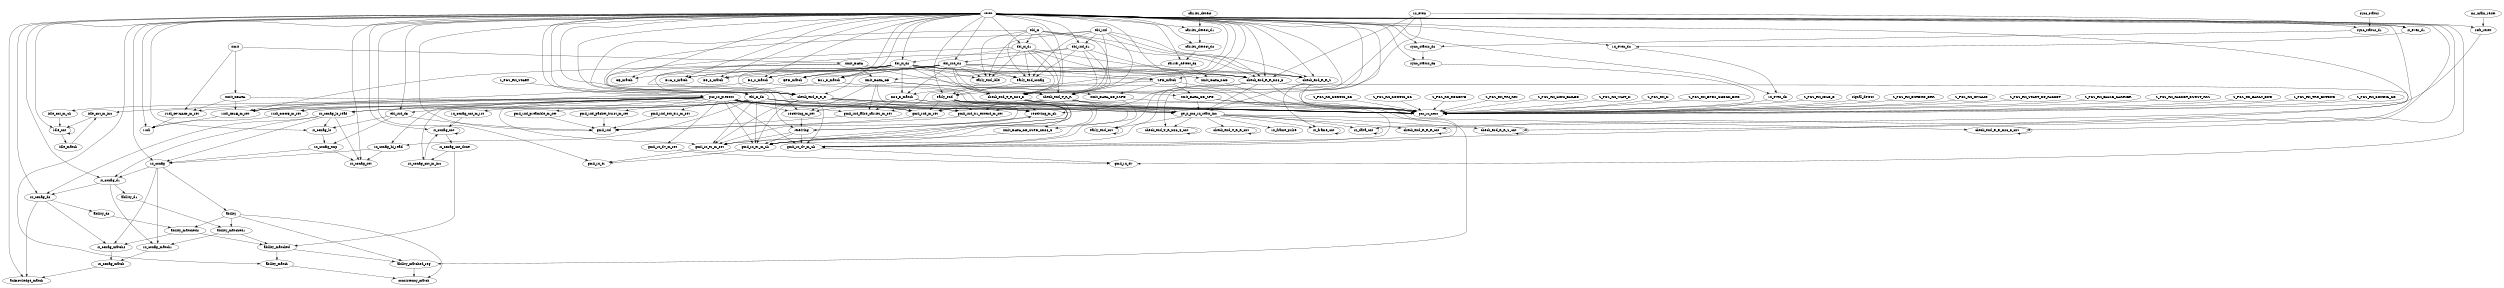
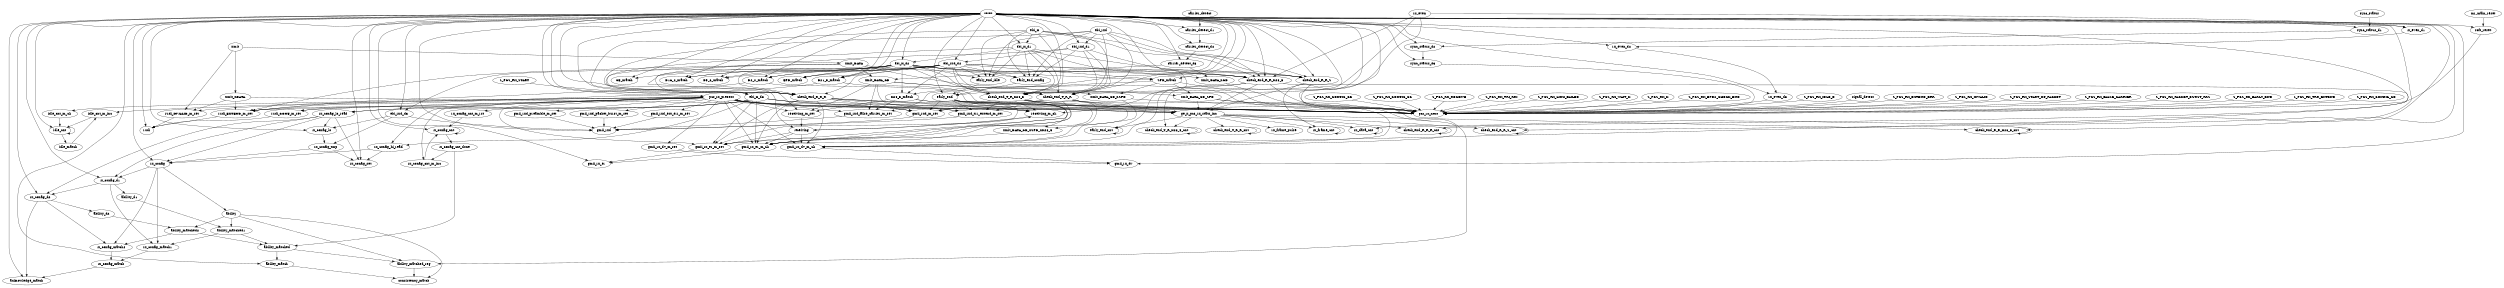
  digraph {
    edge [weight=1.0]
    S_PCS_RX_START
    pcs_rx_present
    gmii_rxd_trr_extend_m_set
    gmii_rx_er_m_clr
    gmii_rxd_m_set
    receiving_m_clr
    pcs_rx_next
    gmii_rx_dv_m_clr
    gmii_rx_er_m_set
    ge_x_pcs_rx_stats_inc
    gmii_rxd_false_carrier_m_set
    rudi_INVALID_m_set
-   rudi_IDLE_m_set
+   rudi_IDLE_m_set [label=rudi_EXTEND_m_set]
    rx_config_cnt_m_rst
    rx_config_hi_read
    idle_cnt_m_inc
    gmii_rx_dv_m_set
    gmii_rxd_preamble_m_set
    gmii_rxd_packet_burst_m_set
    rx_config_lo_read
    gmii_rxd_ext_err_m_set
    rx_config_cnt_m_inc
    rudi_CONF_m_set
    receiving_m_set
    idle_cnt_m_clr
    gmii_rxd
    gmii_rx_er
    receiving
    gmii_rx_dv
    rx_frame_cnt
    rx_data_cnt
    check_end_R_R_R_cnt
    check_end_T_R_R_cnt
    check_end_R_R_S_cnt
    check_end_R_R_K28_5_cnt
    early_end_cnt
    check_end_T_R_K28_5_cnt
    rx_frame_pulse
    rudi
    rx_config_cnt
    rx_config
    rx_config_set
    idle_cnt
    rx_config_lo
    rx_config_d1
    rx_config_d2
    idle_match
    early_end
    S_PCS_RX_IDLE_D
    SPD_match
    xmit_DATA_CD_SPD
    xmit_DATA_CD_nSPD
    xmit_DATA_CD_nSPD_nK28_5
    signal_detect
    S_PCS_RX_EXTEND_ERR
    ebi_rxd
    early_end_idle
    early_end_config
    check_end_T_R_K28_5
    check_end_T_R_R
    check_end_R_R_K28_5
    ebi_rxd_d1
    check_end_R_R_R
    check_end_R_R_S
    ebi_rxd_d2
    D2_2_match
    D21_5_match
    EPD_match
    K28_5_match
    D16_2_match
    D5_6_match
    ebi_rxd_d3
    ability_matched_reg
    consistency_match
    S_PCS_RX_INVALID
    rx_config_cnt_done
    ability_matched
    rx_config_tmp
    ability
    rx_config_match1
    rx_config_match2
    S_PCS_RX_START_OF_PACKET
    ability_matched1
    ability_matched2
    rx_config_match
    ability_d1
    ability_d2
    acknowledge_match
    carrier_detect_d1
    carrier_detect_d2
    carrier_detect_d3
    xmit_DATA_nCD
    xmit_DATA_CD
    ability_match
    S_PCS_RX_FALSE_CARRIER
    xmit_nDATA
    S_PCS_RX_PACKET_BURST_RRS
    soft_reset
    carrier_detect
    rx_even_d2
    rx_even_d3
    rx_even_d1
    rx_even
    S_PCS_RX_EARLY_END
    ebi_K_d3
    ebi_K_d2
    CE_match
    ebi_K_d1
    S_PCS_RX_TRR_EXTEND
    sync_status
    sync_status_d1
    sync_status_d2
    sync_status_d3
    xmit_DATA
    S_PCS_RX_CONFIG_CD
    S_PCS_RX_CONFIG_CB
    S_PCS_RX_CONFIG_CC
    reset
    S_PCS_RX_RECEIVE
    S_PCS_RX_TRI_RRI
    xmit
    mr_main_reset
    ebi_K
    S_PCS_RX_LINK_FAILED
    S_PCS_RX_WAIT_K
    S_PCS_RX_K
    S_PCS_RX_EPD2_CHECK_END
    S_PCS_RX_START -> pcs_rx_present
    pcs_rx_present -> gmii_rxd_trr_extend_m_set [weight=3.0]
    pcs_rx_present -> gmii_rx_er_m_clr [weight=11.0]
    pcs_rx_present -> gmii_rxd_m_set [weight=2.0]
    pcs_rx_present -> receiving_m_clr [weight=7.0]
    pcs_rx_present -> pcs_rx_next [weight=31.0]
    pcs_rx_present -> gmii_rx_dv_m_clr [weight=13.0]
    pcs_rx_present -> gmii_rx_er_m_set [weight=10.0]
    pcs_rx_present -> ge_x_pcs_rx_stats_inc [weight=11.0]
    pcs_rx_present -> gmii_rxd_false_carrier_m_set [weight=3.0]
    pcs_rx_present -> rudi_INVALID_m_set [weight=3.0]
    pcs_rx_present -> rudi_IDLE_m_set [weight=5.0]
    pcs_rx_present -> rx_config_cnt_m_rst [weight=5.0]
    pcs_rx_present -> rx_config_hi_read
    pcs_rx_present -> idle_cnt_m_inc [weight=4.0]
    pcs_rx_present -> gmii_rx_dv_m_set
    pcs_rx_present -> gmii_rxd_preamble_m_set
    pcs_rx_present -> gmii_rxd_packet_burst_m_set
    pcs_rx_present -> rx_config_lo_read
    pcs_rx_present -> gmii_rxd_ext_err_m_set
    pcs_rx_present -> rx_config_cnt_m_inc
    pcs_rx_present -> rudi_CONF_m_set
    pcs_rx_present -> receiving_m_set [weight=2.0]
    pcs_rx_present -> idle_cnt_m_clr
    gmii_rxd_trr_extend_m_set -> gmii_rxd
    gmii_rx_er_m_clr -> gmii_rx_er
    gmii_rxd_m_set -> gmii_rxd
    receiving_m_clr -> receiving
    pcs_rx_next -> pcs_rx_present
    gmii_rx_dv_m_clr -> gmii_rx_dv
    gmii_rx_er_m_set -> gmii_rx_er [weight=2.0]
    ge_x_pcs_rx_stats_inc -> rx_frame_cnt
    ge_x_pcs_rx_stats_inc -> rx_data_cnt [weight=2.0]
    ge_x_pcs_rx_stats_inc -> check_end_R_R_R_cnt [weight=7.0]
    ge_x_pcs_rx_stats_inc -> check_end_T_R_R_cnt [weight=6.0]
    ge_x_pcs_rx_stats_inc -> check_end_R_R_S_cnt [weight=8.0]
    ge_x_pcs_rx_stats_inc -> check_end_R_R_K28_5_cnt [weight=5.0]
    ge_x_pcs_rx_stats_inc -> early_end_cnt [weight=3.0]
    ge_x_pcs_rx_stats_inc -> check_end_T_R_K28_5_cnt [weight=4.0]
    ge_x_pcs_rx_stats_inc -> rx_frame_pulse
    gmii_rxd_false_carrier_m_set -> gmii_rxd
    rudi_INVALID_m_set -> rudi [weight=3.0]
    rudi_IDLE_m_set -> rudi [weight=2.0]
    rx_config_cnt_m_rst -> rx_config_cnt
    rx_config_hi_read -> rx_config
    rx_config_hi_read -> rx_config_set
    idle_cnt_m_inc -> idle_cnt
    gmii_rx_dv_m_set -> gmii_rx_dv [weight=2.0]
    gmii_rxd_preamble_m_set -> gmii_rxd
    gmii_rxd_packet_burst_m_set -> gmii_rxd
    rx_config_lo_read -> rx_config
    rx_config_lo_read -> rx_config_set
    rx_config_lo_read -> rx_config_lo
    rx_config_lo_read -> rx_config_d1
    rx_config_lo_read -> rx_config_d2
    gmii_rxd_ext_err_m_set -> gmii_rxd
    rx_config_cnt_m_inc -> rx_config_cnt [weight=2.0]
    rudi_CONF_m_set -> rudi
    receiving_m_set -> receiving [weight=2.0]
    idle_cnt_m_clr -> idle_cnt [weight=2.0]
    receiving -> gmii_rx_er_m_clr
    receiving -> receiving_m_clr
    receiving -> gmii_rx_dv_m_clr
    receiving -> gmii_rx_er_m_set
    rx_frame_cnt -> rx_frame_cnt
    rx_data_cnt -> rx_data_cnt
    check_end_R_R_R_cnt -> check_end_R_R_R_cnt
    check_end_T_R_R_cnt -> check_end_T_R_R_cnt
    check_end_R_R_S_cnt -> check_end_R_R_S_cnt
    check_end_R_R_K28_5_cnt -> check_end_R_R_K28_5_cnt
    early_end_cnt -> early_end_cnt
    check_end_T_R_K28_5_cnt -> check_end_T_R_K28_5_cnt
    rx_config_cnt -> rx_config_cnt
    rx_config_cnt -> rx_config_cnt_done
    rx_config -> rx_config_d1
    rx_config -> ability
    rx_config -> rx_config_match1
    rx_config -> rx_config_match2
    idle_cnt -> idle_cnt
    idle_cnt -> idle_match
    rx_config_lo -> rx_config_tmp
    rx_config_d1 -> rx_config_d2
    rx_config_d1 -> rx_config_match1
    rx_config_d1 -> ability_d1
    rx_config_d2 -> rx_config_match2
    rx_config_d2 -> ability_d2
    rx_config_d2 -> acknowledge_match
    idle_match -> idle_cnt_m_inc
    early_end -> gmii_rxd_trr_extend_m_set
    early_end -> gmii_rx_er_m_clr [weight=2.0]
    early_end -> gmii_rxd_m_set
    early_end -> receiving_m_clr
    early_end -> pcs_rx_next [weight=4.0]
    early_end -> gmii_rx_dv_m_clr [weight=2.0]
    early_end -> gmii_rx_er_m_set [weight=4.0]
    early_end -> ge_x_pcs_rx_stats_inc [weight=5.0]
    S_PCS_RX_IDLE_D -> pcs_rx_next [weight=6.0]
    SPD_match -> pcs_rx_next [weight=2.0]
    SPD_match -> gmii_rxd_false_carrier_m_set [weight=2.0]
    SPD_match -> xmit_DATA_CD_SPD
    SPD_match -> xmit_DATA_CD_nSPD
    xmit_DATA_CD_SPD -> pcs_rx_next
    xmit_DATA_CD_SPD -> gmii_rx_dv_m_clr [weight=2.0]
    xmit_DATA_CD_SPD -> ge_x_pcs_rx_stats_inc
    xmit_DATA_CD_nSPD -> pcs_rx_next
    xmit_DATA_CD_nSPD -> xmit_DATA_CD_nSPD_nK28_5
    xmit_DATA_CD_nSPD_nK28_5 -> gmii_rx_er_m_clr [weight=2.0]
    signal_detect -> pcs_rx_next [weight=3.0]
    S_PCS_RX_EXTEND_ERR -> pcs_rx_next [weight=2.0]
    ebi_rxd -> early_end_idle
    ebi_rxd -> early_end_config
    ebi_rxd -> check_end_T_R_K28_5
    ebi_rxd -> check_end_T_R_R
    ebi_rxd -> check_end_R_R_K28_5
    ebi_rxd -> ebi_rxd_d1
    ebi_rxd -> check_end_R_R_R
    ebi_rxd -> check_end_R_R_S
    early_end_idle -> early_end
    early_end_config -> early_end
    check_end_T_R_K28_5 -> gmii_rxd_trr_extend_m_set
    check_end_T_R_K28_5 -> gmii_rx_er_m_clr [weight=2.0]
    check_end_T_R_K28_5 -> gmii_rxd_m_set
    check_end_T_R_K28_5 -> receiving_m_clr
    check_end_T_R_K28_5 -> pcs_rx_next [weight=3.0]
    check_end_T_R_K28_5 -> gmii_rx_dv_m_clr [weight=2.0]
    check_end_T_R_K28_5 -> gmii_rx_er_m_set [weight=3.0]
    check_end_T_R_K28_5 -> ge_x_pcs_rx_stats_inc [weight=4.0]
    check_end_T_R_R -> gmii_rxd_trr_extend_m_set
    check_end_T_R_R -> gmii_rx_er_m_clr
    check_end_T_R_R -> gmii_rxd_m_set
    check_end_T_R_R -> pcs_rx_next [weight=2.0]
    check_end_T_R_R -> gmii_rx_dv_m_clr
    check_end_T_R_R -> gmii_rx_er_m_set [weight=3.0]
    check_end_T_R_R -> ge_x_pcs_rx_stats_inc [weight=3.0]
    check_end_R_R_K28_5 -> gmii_rx_er_m_clr
    check_end_R_R_K28_5 -> receiving_m_clr
    check_end_R_R_K28_5 -> pcs_rx_next
    check_end_R_R_K28_5 -> gmii_rx_dv_m_clr
    check_end_R_R_K28_5 -> ge_x_pcs_rx_stats_inc [weight=2.0]
    ebi_rxd_d1 -> early_end_config
    ebi_rxd_d1 -> check_end_T_R_K28_5
    ebi_rxd_d1 -> check_end_T_R_R
    ebi_rxd_d1 -> check_end_R_R_K28_5
    ebi_rxd_d1 -> check_end_R_R_R
    ebi_rxd_d1 -> ebi_rxd_d2
    check_end_R_R_R -> gmii_rxd_trr_extend_m_set
    check_end_R_R_R -> gmii_rx_er_m_clr [weight=2.0]
    check_end_R_R_R -> gmii_rxd_m_set
    check_end_R_R_R -> receiving_m_clr
    check_end_R_R_R -> pcs_rx_next [weight=2.0]
    check_end_R_R_R -> gmii_rx_dv_m_clr [weight=2.0]
    check_end_R_R_R -> gmii_rx_er_m_set [weight=3.0]
    check_end_R_R_R -> ge_x_pcs_rx_stats_inc [weight=4.0]
    check_end_R_R_S -> pcs_rx_next
    check_end_R_R_S -> ge_x_pcs_rx_stats_inc
    ebi_rxd_d2 -> SPD_match
    ebi_rxd_d2 -> early_end_idle
    ebi_rxd_d2 -> early_end_config
    ebi_rxd_d2 -> check_end_T_R_K28_5
    ebi_rxd_d2 -> check_end_T_R_R
    ebi_rxd_d2 -> check_end_R_R_K28_5
    ebi_rxd_d2 -> check_end_R_R_R
    ebi_rxd_d2 -> check_end_R_R_S
    ebi_rxd_d2 -> D2_2_match
    ebi_rxd_d2 -> D21_5_match
    ebi_rxd_d2 -> EPD_match
    ebi_rxd_d2 -> K28_5_match
    ebi_rxd_d2 -> D16_2_match
    ebi_rxd_d2 -> D5_6_match
-   check_end_R_R_R -> ebi_rxd_d3
+   ebi_rxd_d2 -> ebi_rxd_d3
    D2_2_match -> pcs_rx_next [weight=2.0]
    D2_2_match -> rudi_IDLE_m_set
    D21_5_match -> pcs_rx_next [weight=2.0]
    D21_5_match -> rudi_IDLE_m_set
    K28_5_match -> pcs_rx_next [weight=16.0]
    K28_5_match -> gmii_rxd_false_carrier_m_set [weight=2.0]
    K28_5_match -> receiving_m_set
    K28_5_match -> xmit_DATA_CD_nSPD_nK28_5
    ebi_rxd_d3 -> gmii_rxd
    ebi_rxd_d3 -> rx_config_lo
    ebi_rxd_d3 -> rx_config_tmp
    ability_matched_reg -> consistency_match
    S_PCS_RX_INVALID -> pcs_rx_next [weight=9.0]
    rx_config_cnt_done -> rx_config_cnt_m_inc
    rx_config_cnt_done -> ability_matched
    ability_matched -> ability_matched_reg
    ability_matched -> ability_match
    rx_config_tmp -> rx_config
    rx_config_tmp -> rx_config_set
    ability -> ability_matched_reg
    ability -> consistency_match
    ability -> ability_matched1
    ability -> ability_matched2
    rx_config_match1 -> rx_config_match
    rx_config_match2 -> rx_config_match
    S_PCS_RX_START_OF_PACKET -> pcs_rx_next [weight=2.0]
    ability_matched1 -> ability_matched
    ability_matched1 -> rx_config_match1
    ability_matched2 -> ability_matched
    ability_matched2 -> rx_config_match2
    rx_config_match -> acknowledge_match
    ability_d1 -> ability_matched1
    ability_d2 -> ability_matched2
    carrier_detect_d1 -> carrier_detect_d2
    carrier_detect_d2 -> carrier_detect_d3
    carrier_detect_d3 -> xmit_DATA_nCD
    carrier_detect_d3 -> xmit_DATA_CD
    xmit_DATA_nCD -> pcs_rx_next
    xmit_DATA_CD -> receiving_m_clr
    xmit_DATA_CD -> gmii_rxd_false_carrier_m_set [weight=2.0]
    xmit_DATA_CD -> receiving_m_set
    xmit_DATA_CD -> xmit_DATA_CD_SPD
    xmit_DATA_CD -> xmit_DATA_CD_nSPD
    ability_match -> consistency_match
    S_PCS_RX_FALSE_CARRIER -> pcs_rx_next [weight=5.0]
    xmit_nDATA -> pcs_rx_next
    xmit_nDATA -> rudi_INVALID_m_set
    xmit_nDATA -> rudi_IDLE_m_set
    S_PCS_RX_PACKET_BURST_RRS -> pcs_rx_next [weight=2.0]
    soft_reset -> pcs_rx_next
    carrier_detect -> carrier_detect_d1
    rx_even_d2 -> rx_even_d3
    rx_even_d3 -> pcs_rx_next [weight=7.0]
    rx_even_d1 -> rx_even_d2
    rx_even -> early_end
    rx_even -> check_end_T_R_K28_5
    rx_even -> check_end_R_R_K28_5
    rx_even -> rx_even_d1
    S_PCS_RX_EARLY_END -> pcs_rx_next
    ebi_K_d3 -> gmii_rx_er_m_clr
    ebi_K_d3 -> gmii_rxd_m_set
    ebi_K_d3 -> pcs_rx_next [weight=3.0]
    ebi_K_d3 -> gmii_rx_er_m_set
    ebi_K_d3 -> ge_x_pcs_rx_stats_inc
    ebi_K_d3 -> rudi_IDLE_m_set
    ebi_K_d3 -> rx_config_hi_read
    ebi_K_d3 -> rx_config_lo_read
    ebi_K_d3 -> rudi_CONF_m_set
    ebi_K_d2 -> SPD_match
    ebi_K_d2 -> early_end_idle
    ebi_K_d2 -> early_end_config
    ebi_K_d2 -> check_end_T_R_K28_5
    ebi_K_d2 -> check_end_T_R_R
    ebi_K_d2 -> check_end_R_R_K28_5
    ebi_K_d2 -> check_end_R_R_R
    ebi_K_d2 -> check_end_R_R_S
    ebi_K_d2 -> D2_2_match
    ebi_K_d2 -> D21_5_match
    ebi_K_d2 -> EPD_match
    ebi_K_d2 -> K28_5_match
    ebi_K_d2 -> D16_2_match
    ebi_K_d2 -> D5_6_match
    ebi_K_d2 -> ebi_K_d3
    ebi_K_d2 -> CE_match
    ebi_K_d1 -> early_end_idle
    ebi_K_d1 -> early_end_config
    ebi_K_d1 -> check_end_T_R_K28_5
    ebi_K_d1 -> check_end_T_R_R
    ebi_K_d1 -> check_end_R_R_K28_5
    ebi_K_d1 -> check_end_R_R_R
    ebi_K_d1 -> check_end_R_R_S
    ebi_K_d1 -> ebi_K_d2
    S_PCS_RX_TRR_EXTEND -> pcs_rx_next
    sync_status -> sync_status_d1
    sync_status_d1 -> sync_status_d2
    sync_status_d2 -> sync_status_d3
    sync_status_d3 -> pcs_rx_next [weight=2.0]
    xmit_DATA -> pcs_rx_next [weight=5.0]
    xmit_DATA -> rudi_IDLE_m_set
    xmit_DATA -> receiving_m_set
    xmit_DATA -> xmit_DATA_nCD
    xmit_DATA -> xmit_DATA_CD
    S_PCS_RX_CONFIG_CD -> pcs_rx_next
    S_PCS_RX_CONFIG_CB -> pcs_rx_next [weight=2.0]
    S_PCS_RX_CONFIG_CC -> pcs_rx_next
    reset -> pcs_rx_present
    reset -> gmii_rxd [weight=2.0]
    reset -> gmii_rx_er [weight=3.0]
    reset -> receiving [weight=3.0]
    reset -> gmii_rx_dv [weight=3.0]
    reset -> rx_frame_cnt [weight=2.0]
    reset -> rx_data_cnt [weight=2.0]
    reset -> check_end_R_R_R_cnt [weight=2.0]
    reset -> check_end_R_R_S_cnt [weight=2.0]
    reset -> check_end_R_R_K28_5_cnt [weight=2.0]
    reset -> early_end_cnt [weight=2.0]
    reset -> check_end_T_R_K28_5_cnt [weight=2.0]
    reset -> rudi [weight=4.0]
    reset -> rx_config_cnt [weight=3.0]
    reset -> rx_config [weight=2.0]
    reset -> rx_config_set [weight=2.0]
    reset -> idle_cnt [weight=3.0]
    reset -> rx_config_lo [weight=2.0]
    reset -> rx_config_d1 [weight=2.0]
    reset -> rx_config_d2 [weight=2.0]
    reset -> early_end [weight=2.0]
    reset -> SPD_match [weight=2.0]
    reset -> check_end_T_R_K28_5 [weight=2.0]
    reset -> check_end_T_R_R [weight=2.0]
    reset -> check_end_R_R_K28_5 [weight=2.0]
    reset -> ebi_rxd_d1 [weight=2.0]
    reset -> check_end_R_R_R [weight=2.0]
    reset -> check_end_R_R_S [weight=2.0]
    reset -> ebi_rxd_d2 [weight=2.0]
    reset -> D2_2_match [weight=2.0]
    reset -> D21_5_match [weight=2.0]
    reset -> EPD_match [weight=2.0]
    reset -> K28_5_match [weight=2.0]
    reset -> D16_2_match [weight=2.0]
    reset -> D5_6_match [weight=2.0]
    reset -> ebi_rxd_d3 [weight=2.0]
    reset -> ability_matched_reg [weight=2.0]
    reset -> acknowledge_match
    reset -> carrier_detect_d1 [weight=2.0]
    reset -> carrier_detect_d2 [weight=2.0]
    reset -> carrier_detect_d3 [weight=2.0]
    reset -> ability_match
    reset -> soft_reset [weight=2.0]
    reset -> rx_even_d2 [weight=2.0]
    reset -> rx_even_d3 [weight=2.0]
    reset -> rx_even_d1 [weight=2.0]
    reset -> ebi_K_d3 [weight=2.0]
    reset -> ebi_K_d2 [weight=2.0]
    reset -> CE_match [weight=2.0]
    reset -> ebi_K_d1 [weight=2.0]
    reset -> sync_status_d1 [weight=2.0]
    reset -> sync_status_d2 [weight=2.0]
    reset -> sync_status_d3 [weight=2.0]
    S_PCS_RX_RECEIVE -> pcs_rx_next [weight=7.0]
    S_PCS_RX_TRI_RRI -> pcs_rx_next [weight=3.0]
    xmit -> rudi_INVALID_m_set
    xmit -> xmit_nDATA
    xmit -> xmit_DATA
    mr_main_reset -> soft_reset
    ebi_K -> early_end_idle
    ebi_K -> early_end_config
    ebi_K -> check_end_T_R_K28_5
    ebi_K -> check_end_T_R_R
    ebi_K -> check_end_R_R_K28_5
    ebi_K -> check_end_R_R_R
    ebi_K -> check_end_R_R_S
    ebi_K -> ebi_K_d1
    S_PCS_RX_LINK_FAILED -> pcs_rx_next [weight=3.0]
    S_PCS_RX_WAIT_K -> pcs_rx_next [weight=5.0]
    S_PCS_RX_K -> pcs_rx_next [weight=10.0]
    S_PCS_RX_EPD2_CHECK_END -> pcs_rx_next [weight=5.0]
  }
